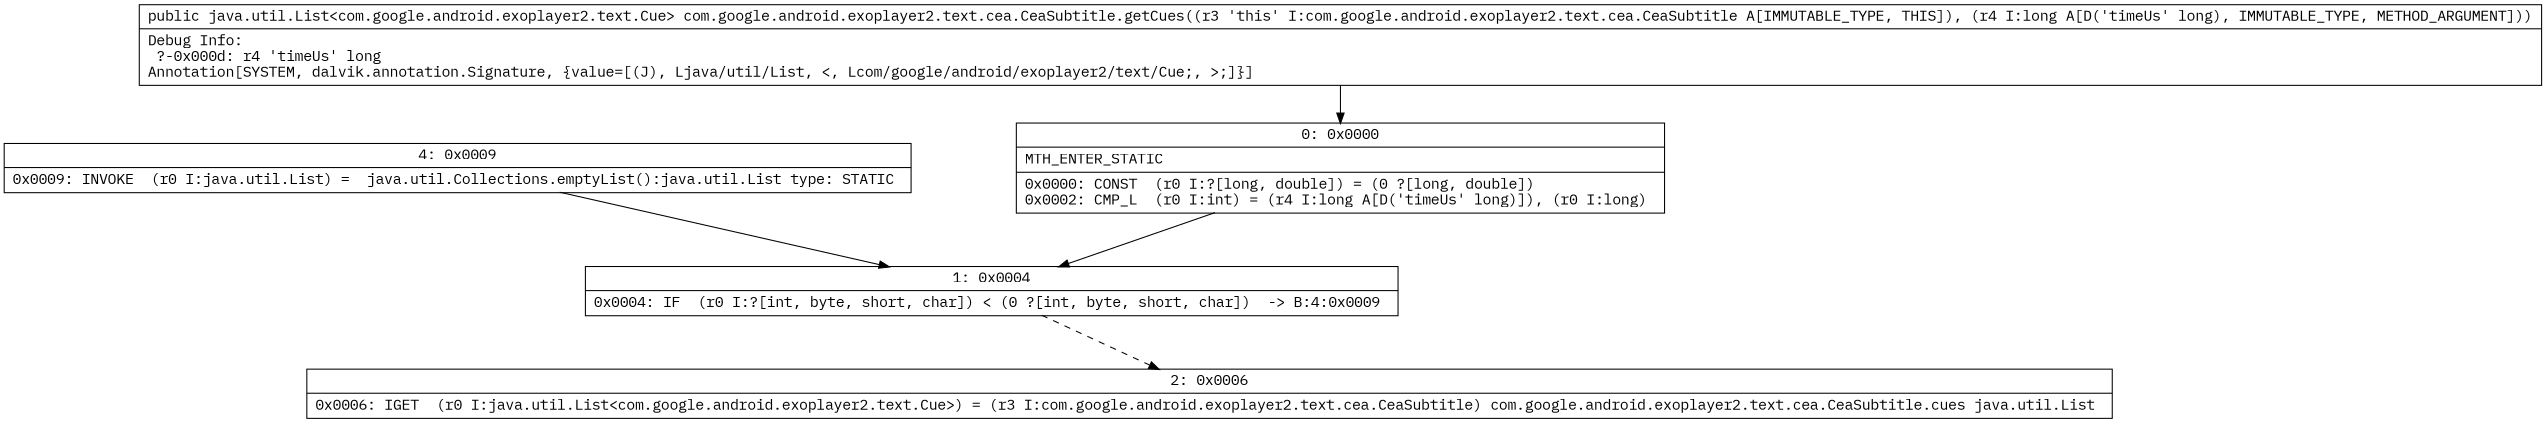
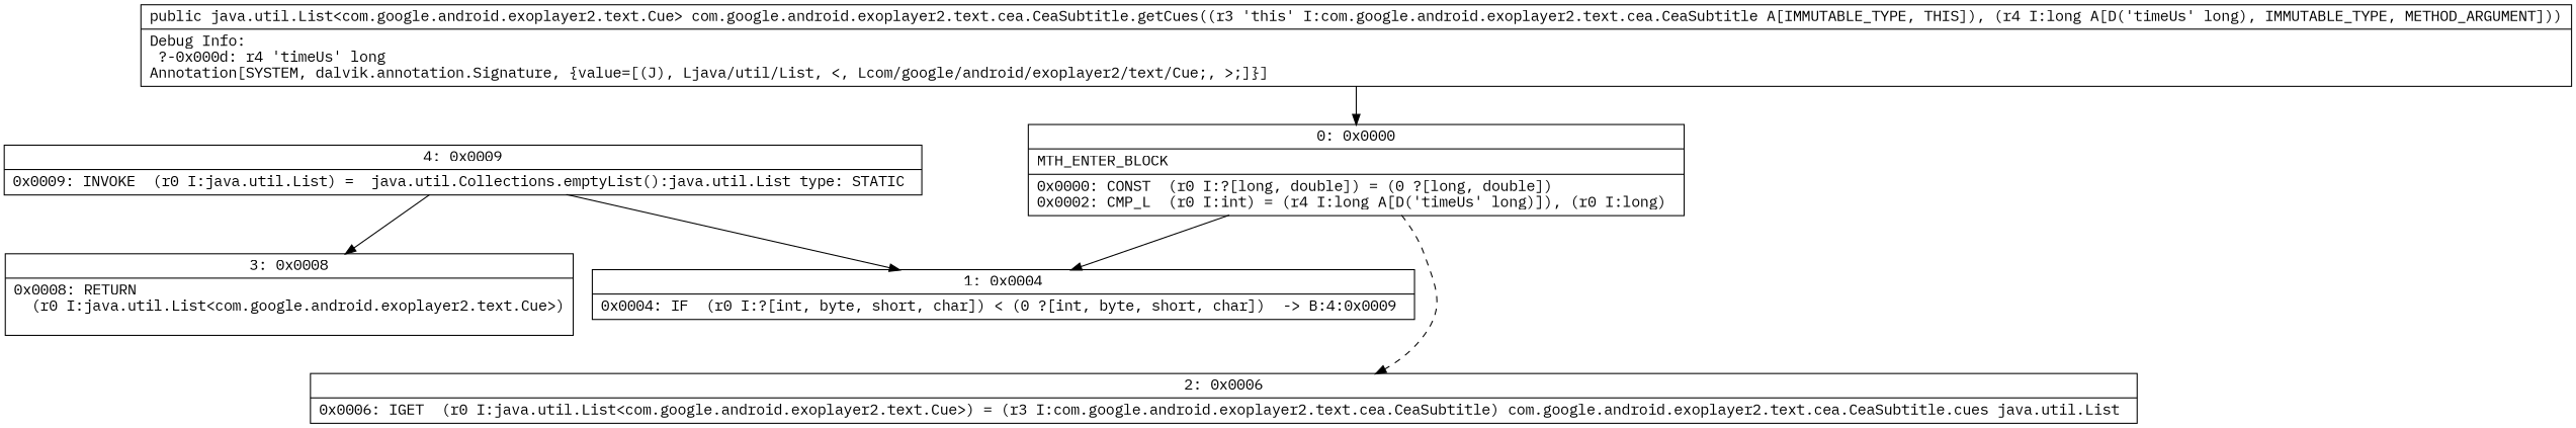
  digraph {
    fontname="IBM Plex Mono"
    node [fontname="IBM Plex Mono" shape=record]
    edge [fontname="IBM Plex Mono"]
-   n1 [label="{0\:\ 0x0000|MTH_ENTER_STATIC\l|0x0000: CONST  (r0 I:?[long, double]) = (0 ?[long, double]) \l0x0002: CMP_L  (r0 I:int) = (r4 I:long A[D('timeUs' long)]), (r0 I:long) \l}"]
+   n1 [label="{0\:\ 0x0000|MTH_ENTER_BLOCK\l|0x0000: CONST  (r0 I:?[long, double]) = (0 ?[long, double]) \l0x0002: CMP_L  (r0 I:int) = (r4 I:long A[D('timeUs' long)]), (r0 I:long) \l}"]
    n2 [label="{1\:\ 0x0004|0x0004: IF  (r0 I:?[int, byte, short, char]) \< (0 ?[int, byte, short, char])  \-\> B:4:0x0009 \l}"]
    n3 [label="{2\:\ 0x0006|0x0006: IGET  (r0 I:java.util.List\<com.google.android.exoplayer2.text.Cue\>) = (r3 I:com.google.android.exoplayer2.text.cea.CeaSubtitle) com.google.android.exoplayer2.text.cea.CeaSubtitle.cues java.util.List \l}"]
    n4 [label="{4\:\ 0x0009|0x0009: INVOKE  (r0 I:java.util.List) =  java.util.Collections.emptyList():java.util.List type: STATIC \l}"]
+   n5 [label="{3\:\ 0x0008|0x0008: RETURN  \l  (r0 I:java.util.List\<com.google.android.exoplayer2.text.Cue\>)\l \l}"]
    n6 [label="{public java.util.List\<com.google.android.exoplayer2.text.Cue\> com.google.android.exoplayer2.text.cea.CeaSubtitle.getCues((r3 'this' I:com.google.android.exoplayer2.text.cea.CeaSubtitle A[IMMUTABLE_TYPE, THIS]), (r4 I:long A[D('timeUs' long), IMMUTABLE_TYPE, METHOD_ARGUMENT]))  | Debug Info:\l  ?\-0x000d: r4 'timeUs' long\lAnnotation[SYSTEM, dalvik.annotation.Signature, \{value=[(J), Ljava\/util\/List, \<, Lcom\/google\/android\/exoplayer2\/text\/Cue;, \>;]\}]\l}"]
    n1 -> n2
-   n2 -> n3 [style=dashed]
+   n1 -> n3 [style=dashed]
    n4 -> n2
+   n4 -> n5
    n6 -> n1
  }
